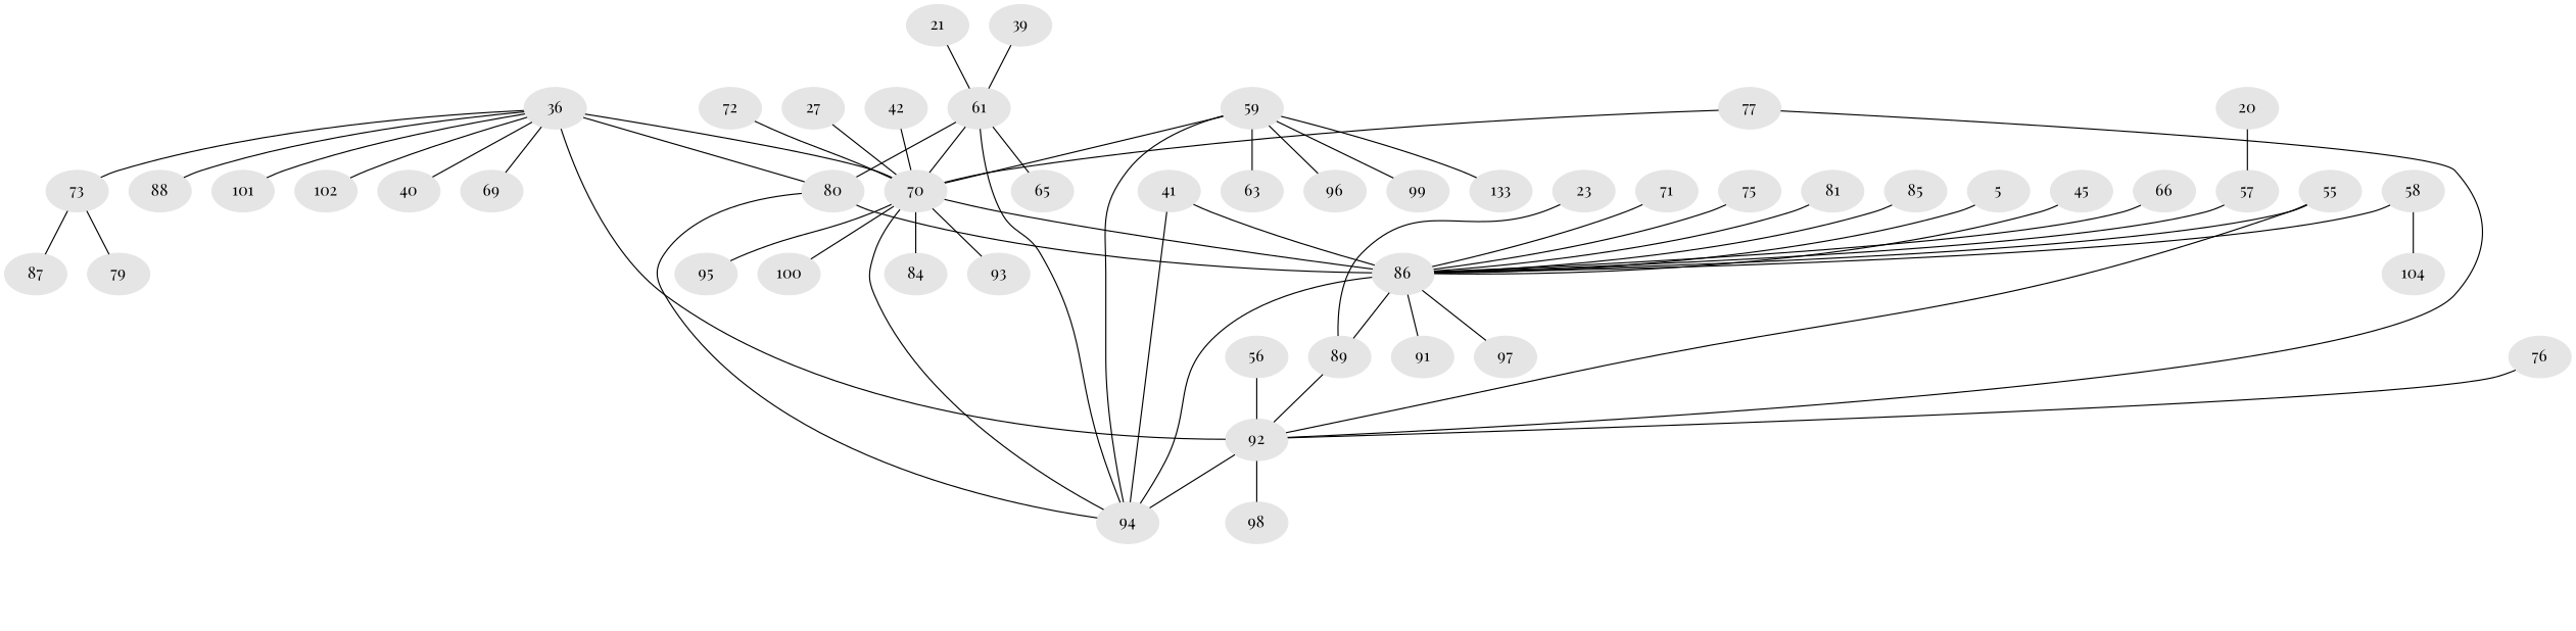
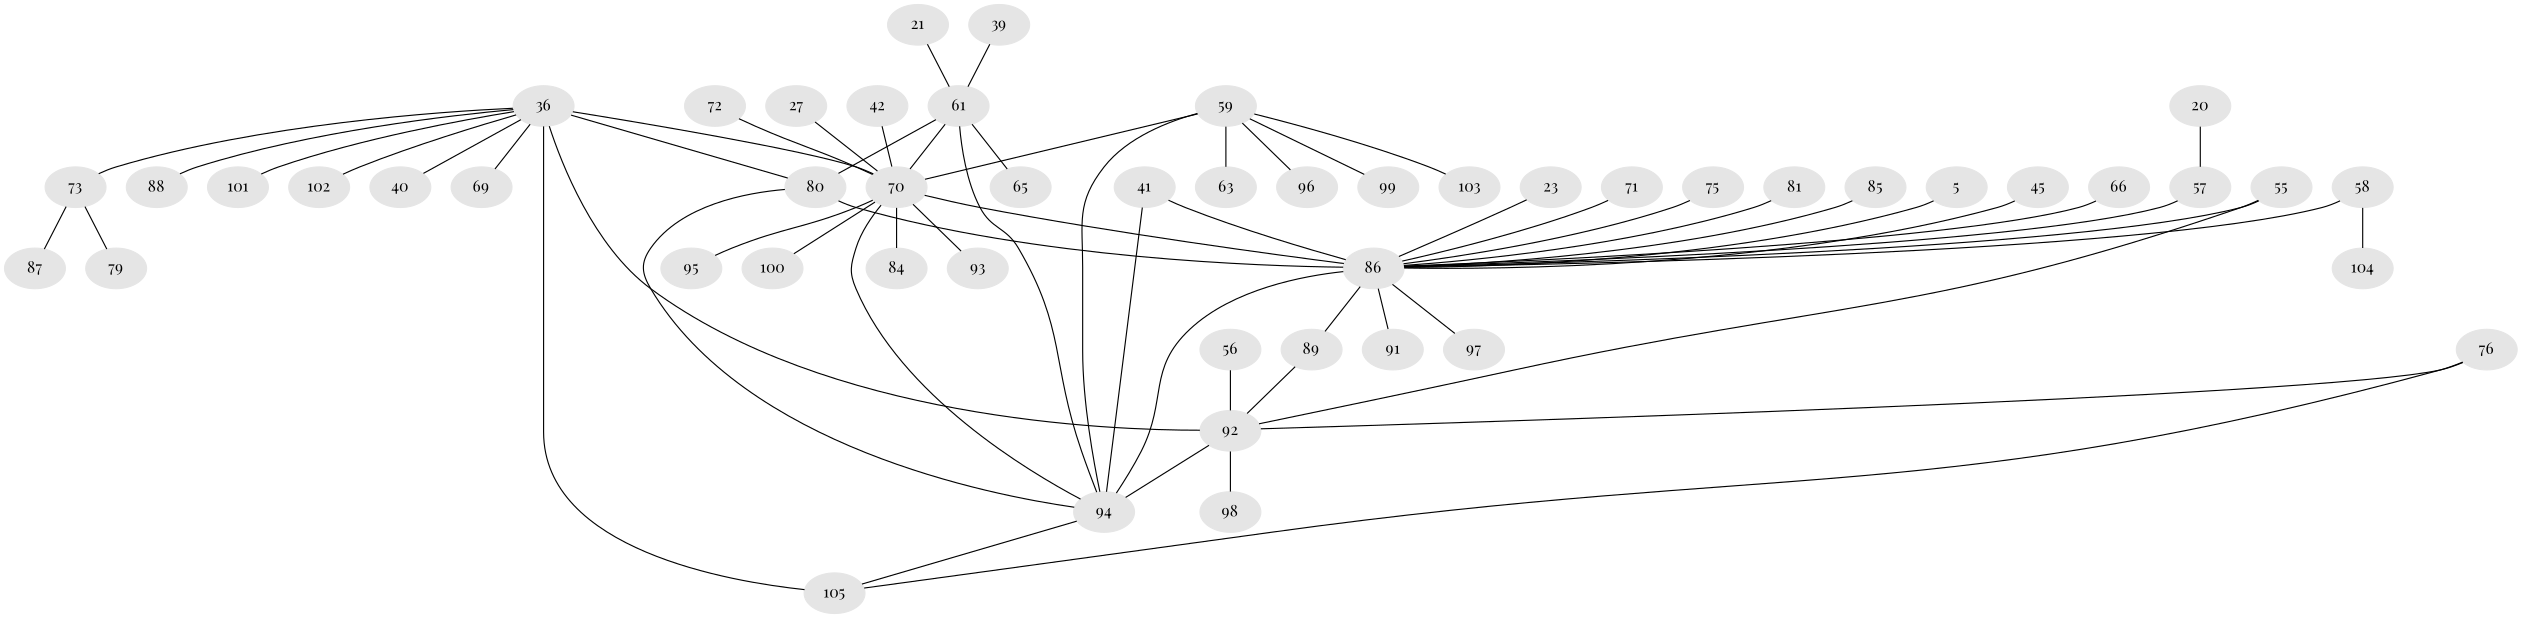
  graph {
    fontname="Playfair Display"
    node [color=gray90 fontname="Playfair Display" style=filled]
    edge [fontname="Playfair Display"]
    86 [super="+82+35"]
    94 [super="+54+12"]
    89
    91
    97
    n6 [label=5]
    20
    57
    61 [super="+18"]
    n10 [label=70 super="+64+9"]
    80 [super="+67+30+53"]
    65
    21
    23 [super="+22"]
    84 [super="+83"]
    93
    95
    100
    27
    36 [super="+15"]
    40
    69
    73 [super="+38+26"]
    88
    92 [super="+70+46+47+48"]
    101 [super="+52"]
    102
+   105 [super="+37"]
    79 [super="+60"]
    87
    98
    39
    41 [super="+25"]
    42
    45
    55 [super="+50"]
    56
    58
    104 [super="+90"]
    59 [super="+44"]
    63
    96 [super="+68"]
    99
-   103 [label=133]
+   103
    66 [super="+51"]
    71
    72 [super="+33"]
    75
    76
-   77 [super="+62"]
    81
    85
    86 -- 94 [weight=3]
    86 -- 89
    86 -- 91
    86 -- 97
+   94 -- 105
    89 -- 92
    n6 -- 86
    20 -- 57
    57 -- 86
    61 -- 94 [weight=2]
    61 -- n10 [weight=2]
    61 -- 80
    61 -- 65
    n10 -- 86 [weight=10]
    n10 -- 94
    n10 -- 84 [weight=2]
    n10 -- 93
    n10 -- 95
    n10 -- 100 [weight=3]
    80 -- 86 [weight=2]
    80 -- 94
    21 -- 61
-   23 -- 89 [weight=2]
+   23 -- 86 [weight=2]
    27 -- n10
    36 -- n10 [weight=5]
    36 -- 80
    36 -- 40
    36 -- 69
    36 -- 73 [weight=2]
    36 -- 88
    36 -- 92
    36 -- 101
    36 -- 102
+   36 -- 105 [weight=2]
    73 -- 79
    73 -- 87
    92 -- 94 [weight=3]
    92 -- 98
    39 -- 61
    41 -- 86
    41 -- 94
    42 -- n10
    45 -- 86
    55 -- 86
    55 -- 92
    56 -- 92
    58 -- 86
    58 -- 104
    59 -- 94 [weight=2]
    59 -- n10
    59 -- 63
    59 -- 96
    59 -- 99
    59 -- 103
    66 -- 86
    71 -- 86
    72 -- n10
    75 -- 86
    76 -- 92
-   77 -- n10
-   77 -- 92
+   76 -- 105
    81 -- 86
    85 -- 86
  }
